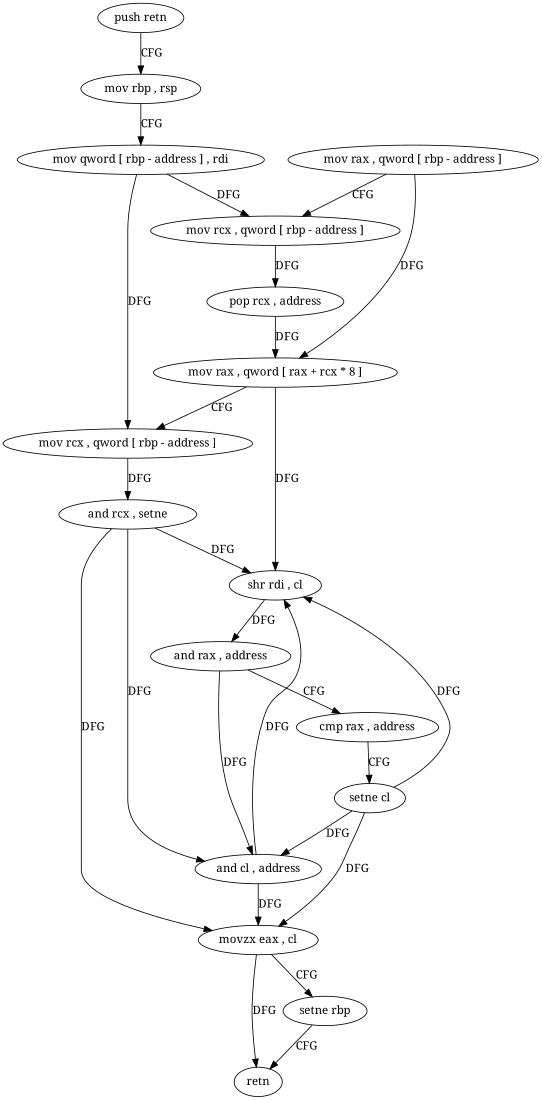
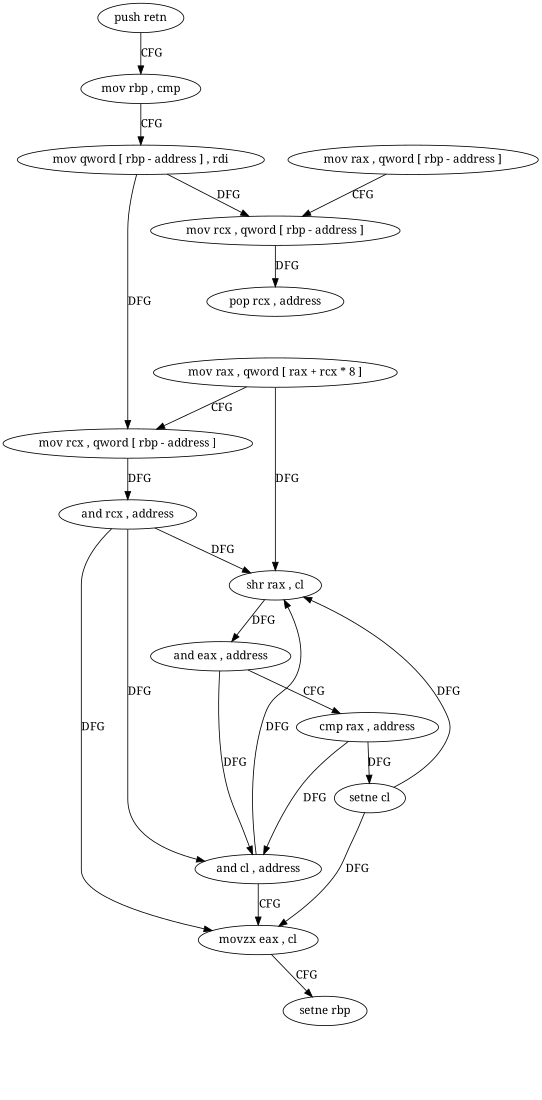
  digraph {
    fontname="Noto Serif"
    node [fontname="Noto Serif"]
    edge [fontname="Noto Serif"]
    n1 [label="push retn"]
-   n2 [label="mov rbp , rsp"]
+   n2 [label="mov rbp , cmp"]
    n3 [label="mov qword [ rbp - address ] , rdi"]
    n4 [label="mov rcx , qword [ rbp - address ]"]
    n5 [label="mov rcx , qword [ rbp - address ]"]
    n6 [label="pop rcx , address"]
-   n7 [label="and rcx , setne"]
+   n7 [label="and rcx , address"]
    n8 [label="mov rax , qword [ rbp - address ]"]
    n9 [label="mov rax , qword [ rax + rcx * 8 ]"]
-   n10 [label="shr rdi , cl"]
-   n11 [label="and rax , address"]
+   n10 [label="shr rax , cl"]
+   n11 [label="and eax , address"]
    n12 [label="and cl , address"]
    n13 [label="movzx eax , cl"]
    n14 [label="setne rbp"]
-   n15 [label=retn]
    n16 [label="cmp rax , address"]
    n17 [label="setne cl"]
    n1 -> n2 [label=CFG]
    n2 -> n3 [label=CFG]
    n3 -> n4 [label=DFG]
    n3 -> n5 [label=DFG]
    n4 -> n6 [label=DFG]
    n5 -> n7 [label=DFG]
-   n6 -> n9 [label=DFG]
    n7 -> n10 [label=DFG]
    n7 -> n12 [label=DFG]
    n7 -> n13 [label=DFG]
    n8 -> n4 [label=CFG]
-   n8 -> n9 [label=DFG]
    n9 -> n5 [label=CFG]
    n9 -> n10 [label=DFG]
    n10 -> n11 [label=DFG]
    n11 -> n12 [label=DFG]
    n11 -> n16 [label=CFG]
    n12 -> n10 [label=DFG]
-   n12 -> n13 [label=DFG]
+   n12 -> n13 [label=CFG]
    n13 -> n14 [label=CFG]
-   n13 -> n15 [label=DFG]
-   n14 -> n15 [label=CFG]
-   n16 -> n17 [label=CFG]
+   n16 -> n17 [label=DFG]
    n17 -> n10 [label=DFG]
-   n17 -> n12 [label=DFG]
+   n16 -> n12 [label=DFG]
    n17 -> n13 [label=DFG]
  }
